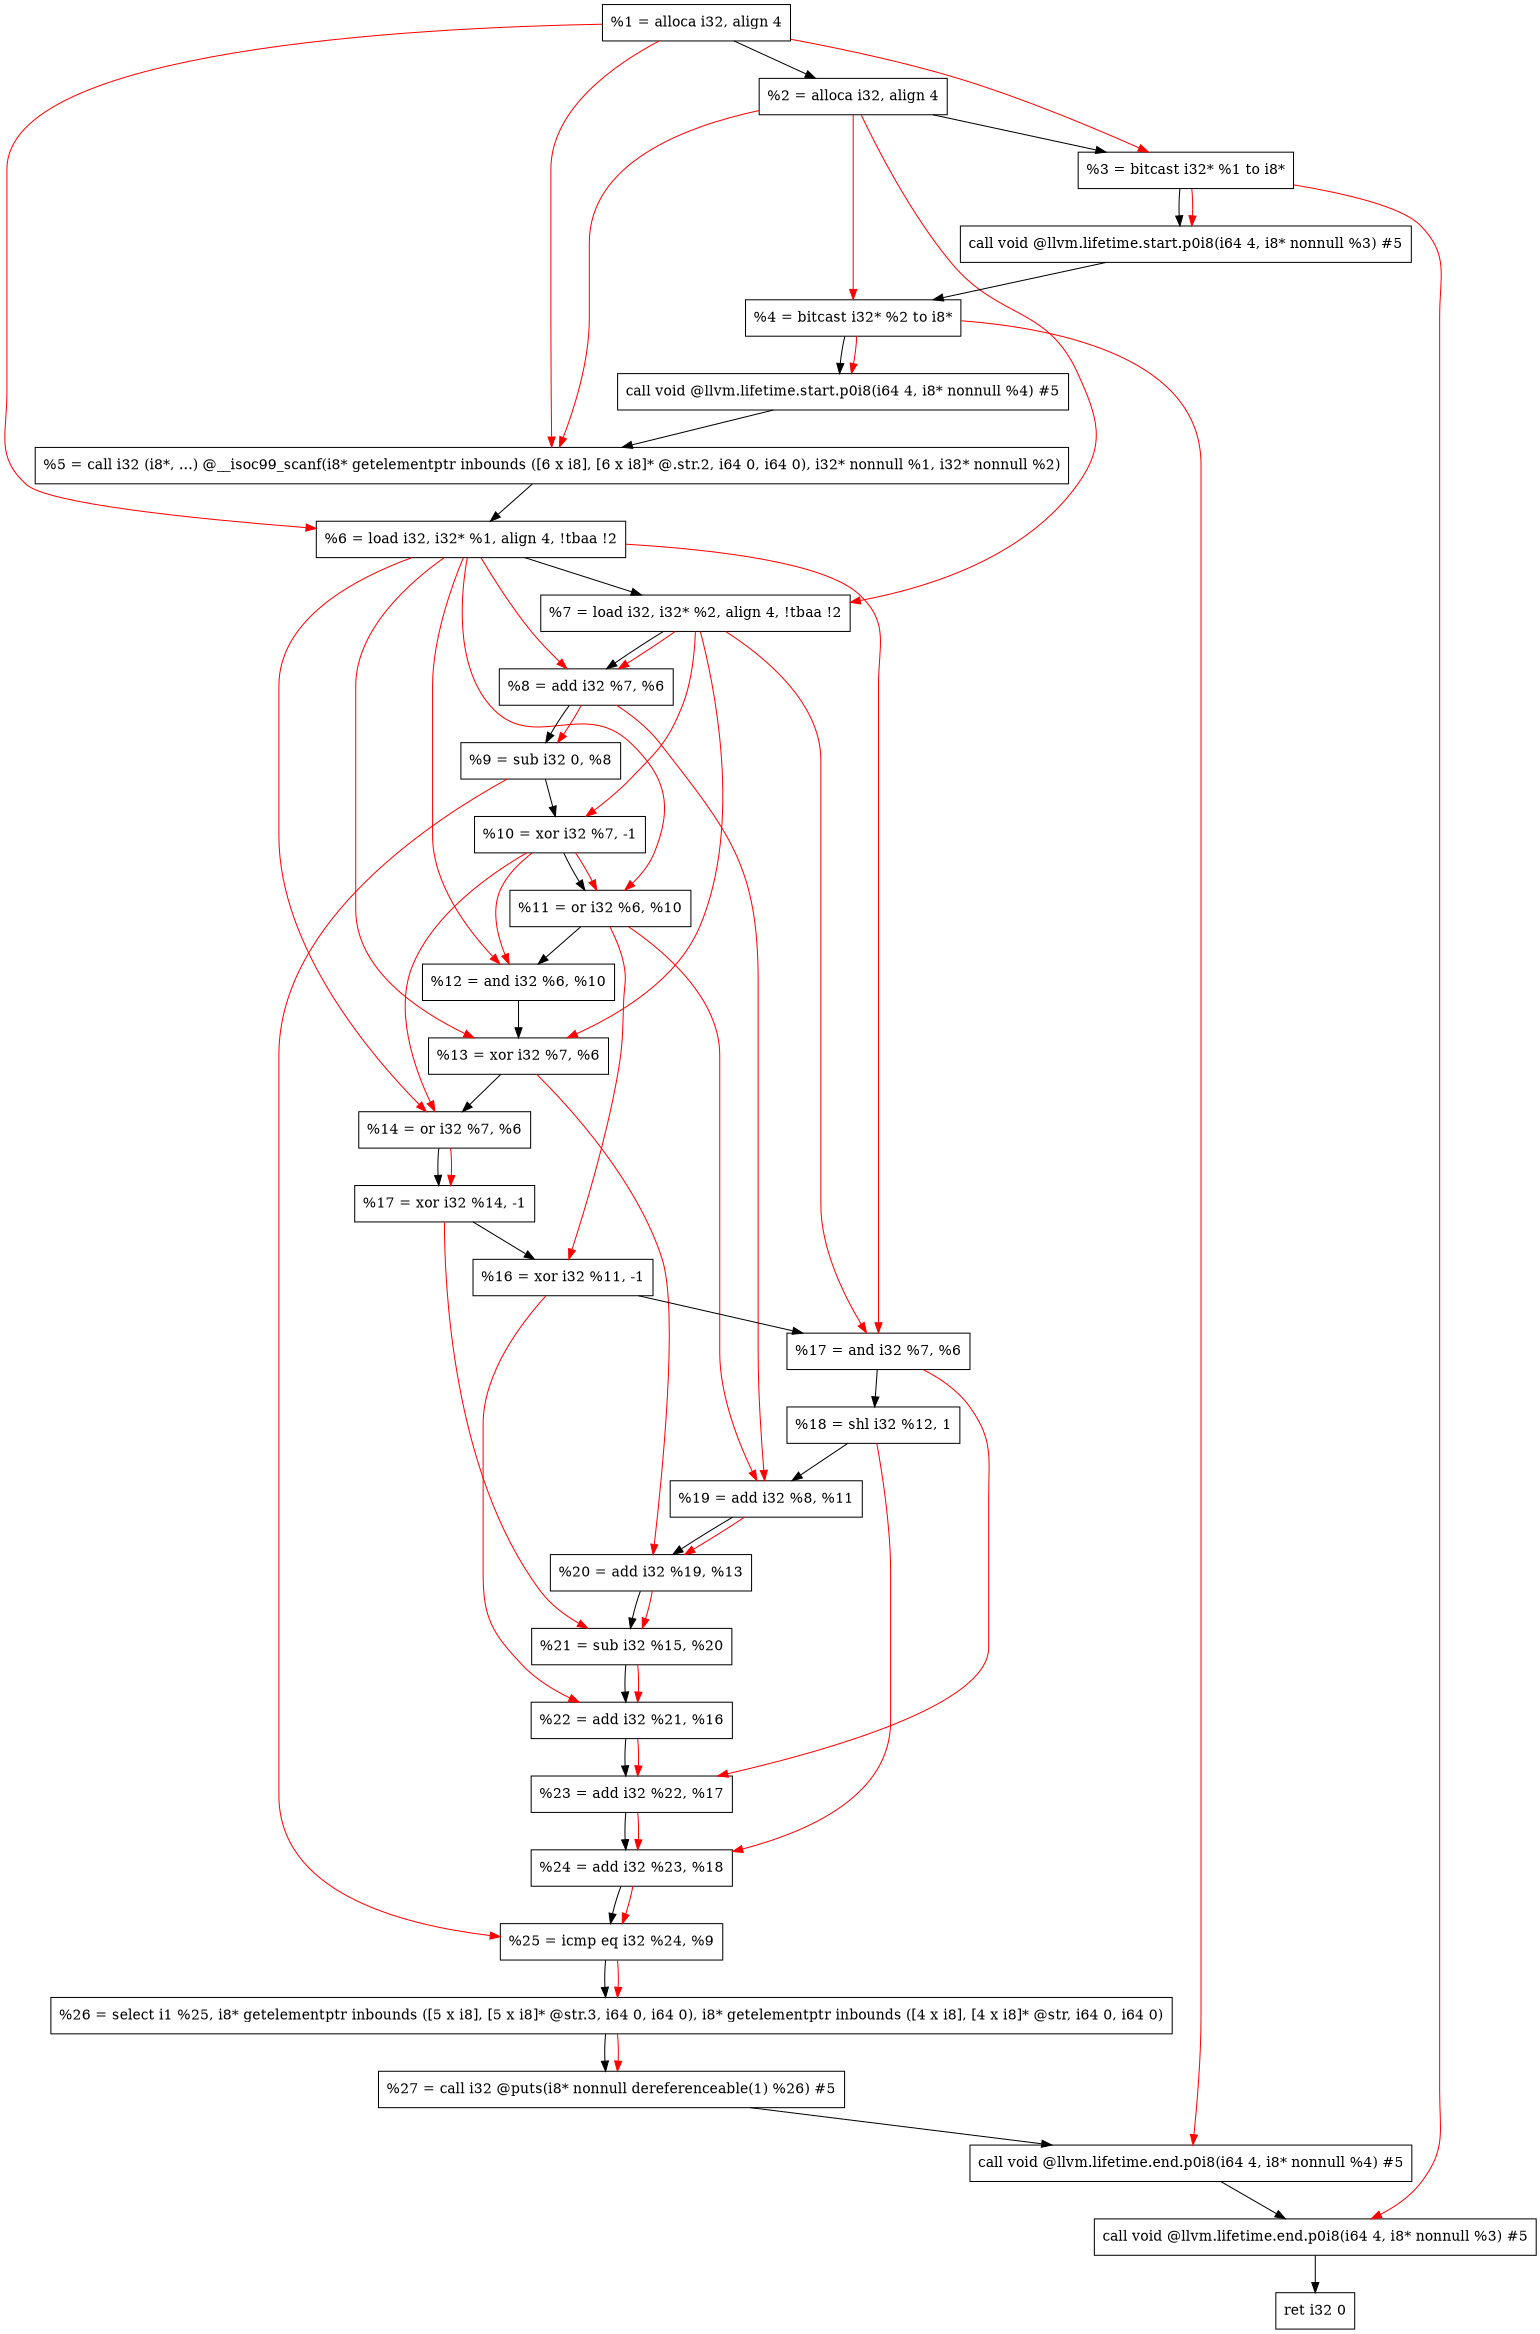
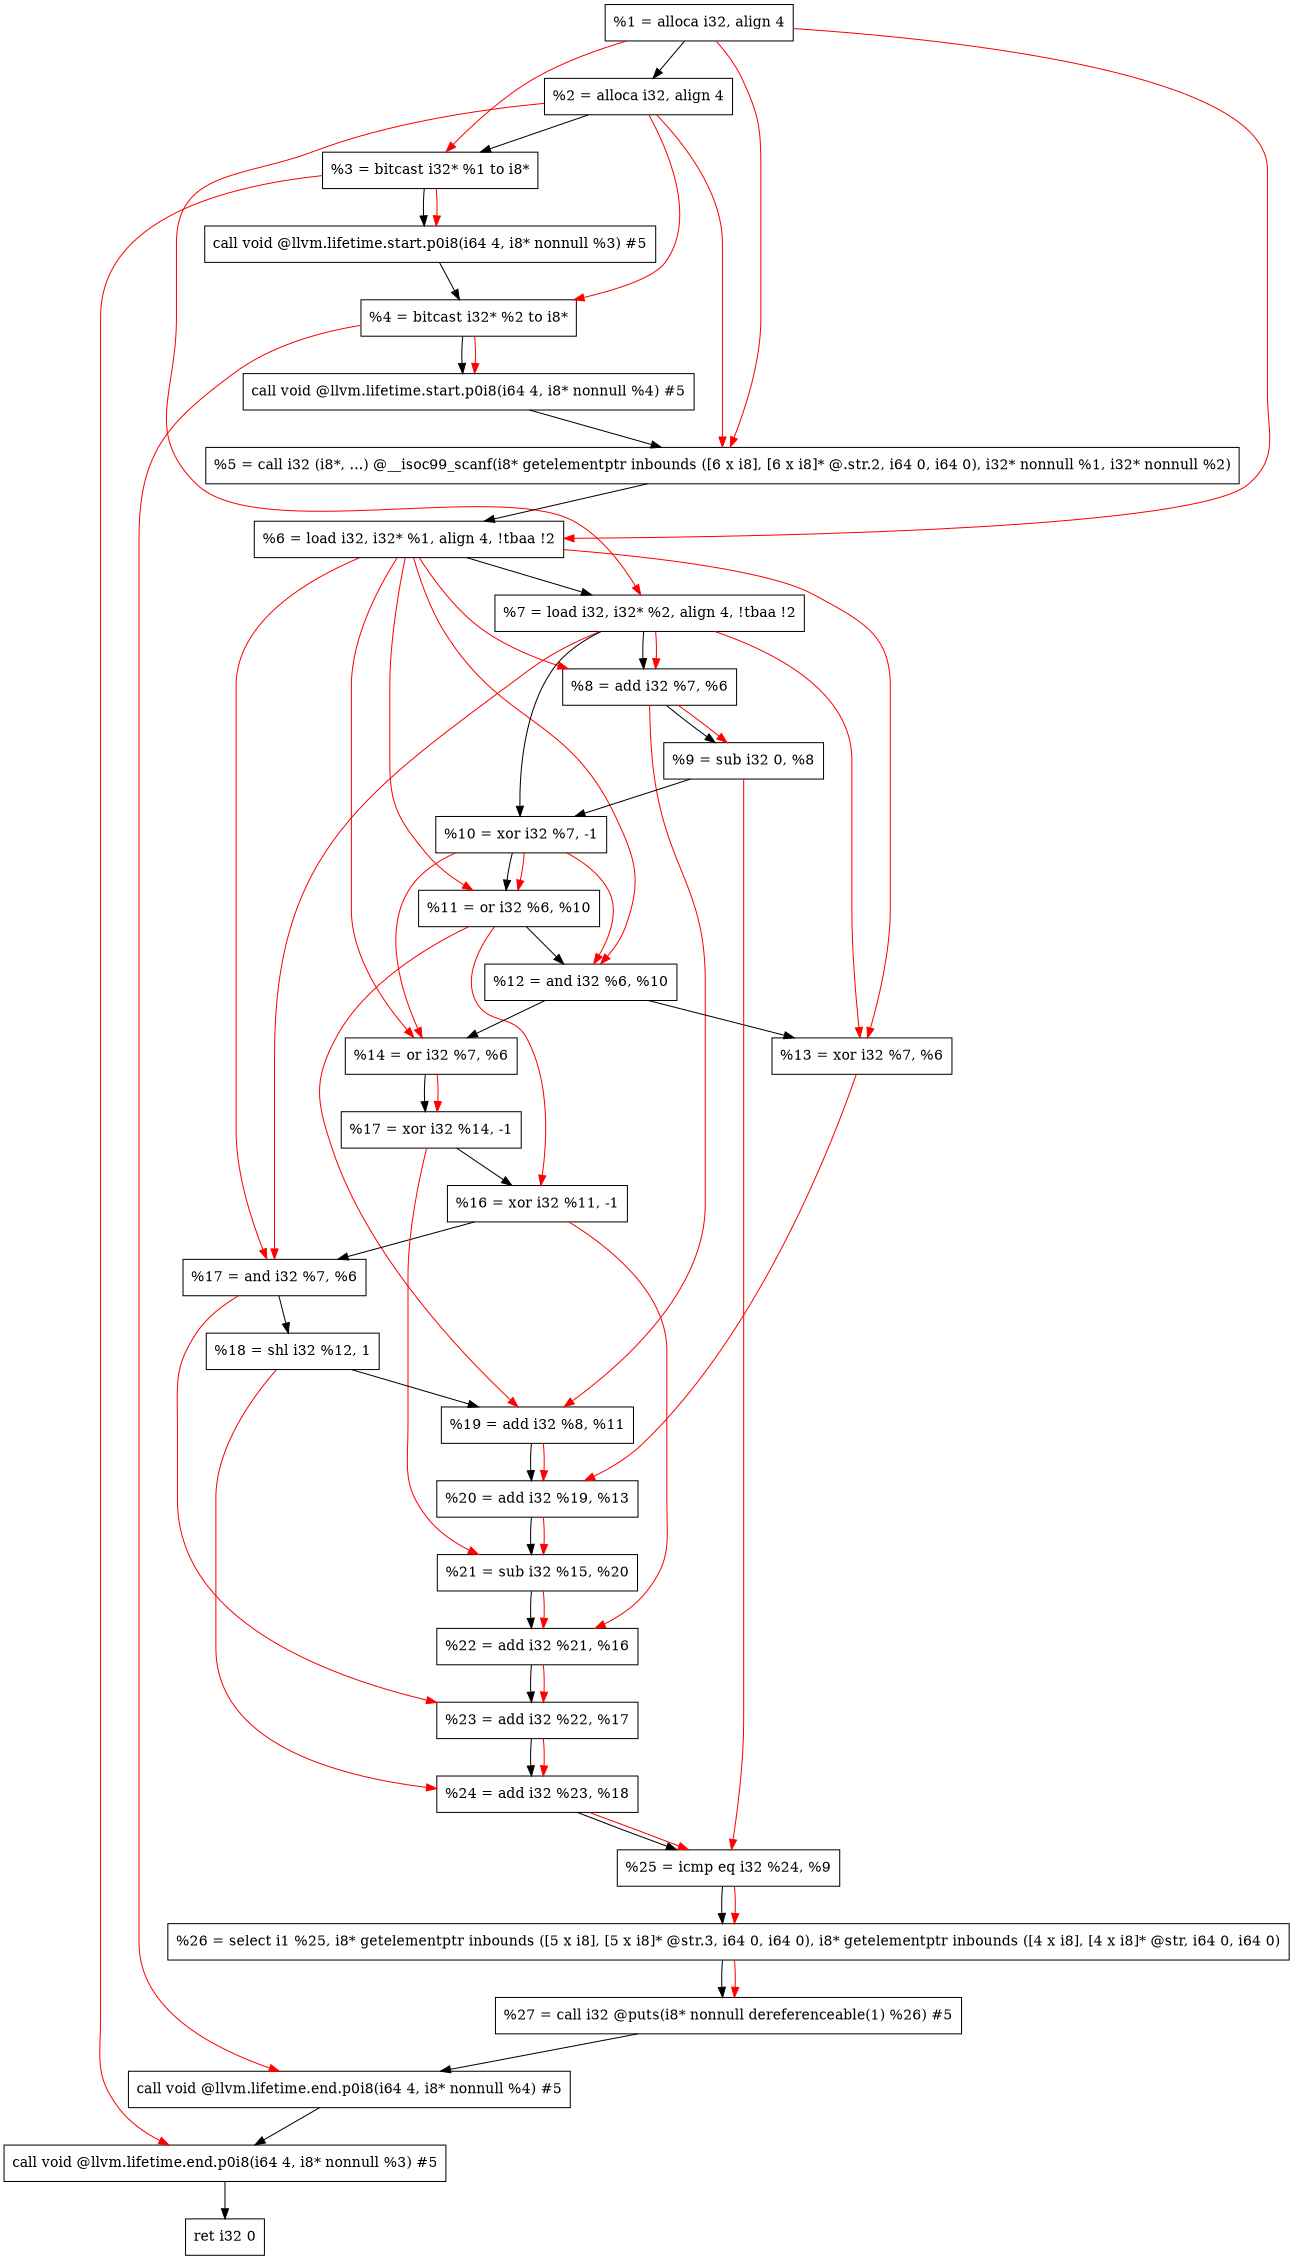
  digraph {
    node [shape=record]
    edge [color=red]
    n1 [label="  %1 = alloca i32, align 4"]
    n2 [label="  %2 = alloca i32, align 4"]
    n3 [label="  %3 = bitcast i32* %1 to i8*"]
    n4 [label="  %5 = call i32 (i8*, ...) @__isoc99_scanf(i8* getelementptr inbounds ([6 x i8], [6 x i8]* @.str.2, i64 0, i64 0), i32* nonnull %1, i32* nonnull %2)"]
    n5 [label="  %6 = load i32, i32* %1, align 4, !tbaa !2"]
    n6 [label="  %4 = bitcast i32* %2 to i8*"]
    n7 [label="  %7 = load i32, i32* %2, align 4, !tbaa !2"]
    n8 [label="  call void @llvm.lifetime.start.p0i8(i64 4, i8* nonnull %3) #5"]
    n9 [label="  call void @llvm.lifetime.end.p0i8(i64 4, i8* nonnull %3) #5"]
    n10 [label="  %8 = add i32 %7, %6"]
    n11 [label="  %11 = or i32 %6, %10"]
    n12 [label="  %12 = and i32 %6, %10"]
    n13 [label="  %13 = xor i32 %7, %6"]
    n14 [label="  %14 = or i32 %7, %6"]
    n15 [label="  %17 = and i32 %7, %6"]
    n16 [label="  call void @llvm.lifetime.start.p0i8(i64 4, i8* nonnull %4) #5"]
    n17 [label="  call void @llvm.lifetime.end.p0i8(i64 4, i8* nonnull %4) #5"]
    n18 [label="  %10 = xor i32 %7, -1"]
    n19 [label="  ret i32 0"]
    n20 [label="  %9 = sub i32 0, %8"]
    n21 [label="  %19 = add i32 %8, %11"]
    n22 [label="  %16 = xor i32 %11, -1"]
    n23 [label="  %20 = add i32 %19, %13"]
    n24 [label="%17 = xor i32 %14, -1"]
    n25 [label="  %18 = shl i32 %12, 1"]
    n26 [label="  %23 = add i32 %22, %17"]
    n27 [label="  %25 = icmp eq i32 %24, %9"]
    n28 [label="  %26 = select i1 %25, i8* getelementptr inbounds ([5 x i8], [5 x i8]* @str.3, i64 0, i64 0), i8* getelementptr inbounds ([4 x i8], [4 x i8]* @str, i64 0, i64 0)"]
    n29 [label="  %22 = add i32 %21, %16"]
    n30 [label="  %24 = add i32 %23, %18"]
    n31 [label="  %21 = sub i32 %15, %20"]
    n32 [label="  %27 = call i32 @puts(i8* nonnull dereferenceable(1) %26) #5"]
    n1 -> n2 [color=""]
    n1 -> n3
    n1 -> n4
    n1 -> n5
    n2 -> n3 [color=""]
    n2 -> n4
    n2 -> n6
    n2 -> n7
    n3 -> n8 [color=""]
    n3 -> n8
    n3 -> n9
    n4 -> n5 [color=""]
    n5 -> n7 [color=""]
    n5 -> n10
    n5 -> n11
    n5 -> n12
    n5 -> n13
    n5 -> n14
    n5 -> n15
    n6 -> n16 [color=""]
    n6 -> n16
    n6 -> n17
    n7 -> n10 [color=""]
    n7 -> n10
    n7 -> n13
    n7 -> n15
-   n7 -> n18
+   n7 -> n18 [color=black]
    n8 -> n6 [color=""]
    n9 -> n19 [color=""]
    n10 -> n20 [color=""]
    n10 -> n20
    n10 -> n21
    n11 -> n12 [color=""]
    n11 -> n21
    n11 -> n22
    n12 -> n13 [color=""]
-   n13 -> n14 [color=""]
+   n12 -> n14 [color=""]
    n13 -> n23
    n14 -> n24 [color=""]
    n14 -> n24
    n15 -> n25 [color=""]
    n15 -> n26
    n16 -> n4 [color=""]
    n17 -> n9 [color=""]
    n18 -> n11 [color=""]
    n18 -> n11
    n18 -> n12
    n18 -> n14
    n20 -> n18 [color=""]
    n20 -> n27
    n21 -> n23 [color=""]
    n21 -> n23
    n22 -> n15 [color=""]
    n22 -> n29
    n23 -> n31 [color=""]
    n23 -> n31
    n24 -> n22 [color=""]
    n24 -> n31
    n25 -> n21 [color=""]
    n25 -> n30
    n26 -> n30 [color=""]
    n26 -> n30
    n27 -> n28 [color=""]
    n27 -> n28
    n28 -> n32 [color=""]
    n28 -> n32
    n29 -> n26 [color=""]
    n29 -> n26
    n30 -> n27 [color=""]
    n30 -> n27
    n31 -> n29 [color=""]
    n31 -> n29
    n32 -> n17 [color=""]
  }
